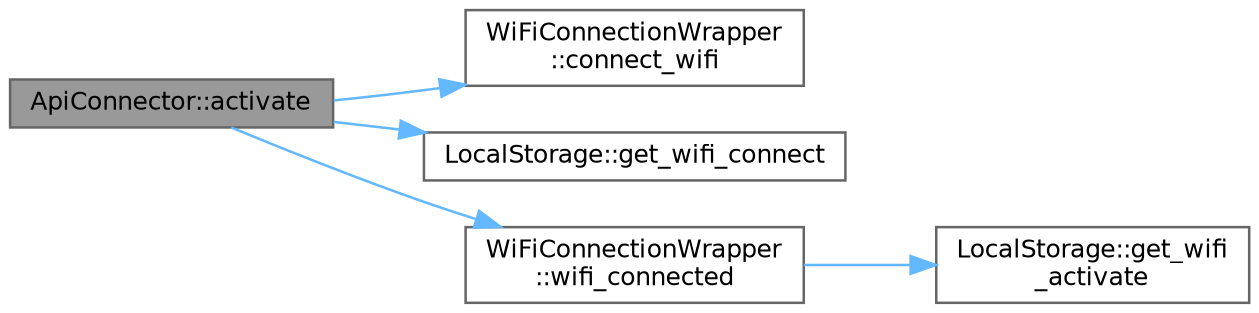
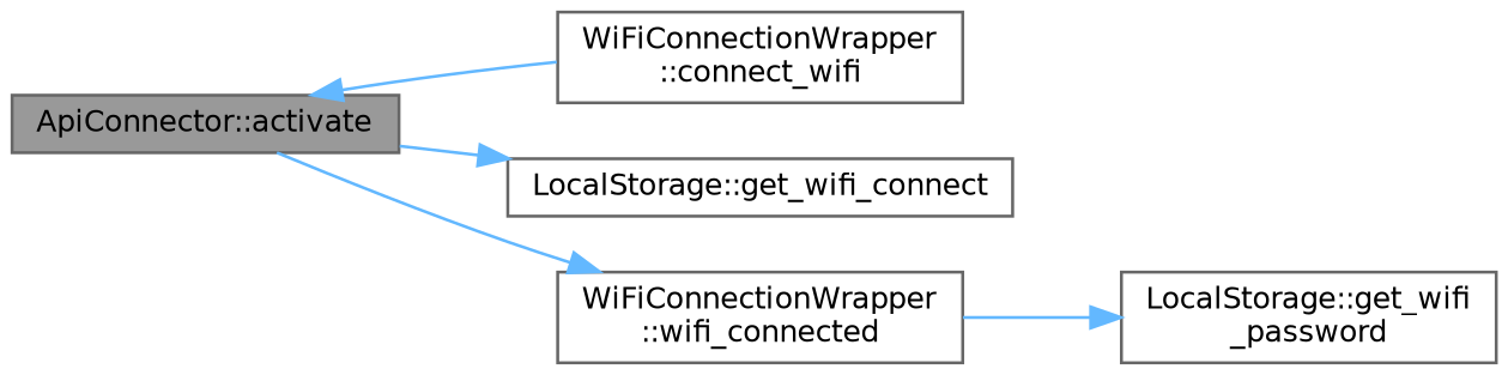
  digraph {
    rankdir=LR
    node [color=grey40 fillcolor=white fontname=Helvetica fontsize=10 shape=box style=filled]
    edge [color=steelblue1 fontname=Helvetica fontsize=10 labelfontname=Helvetica labelfontsize=10 style=solid]
    n1 [color=gray40 fillcolor=grey60 fontcolor=black height=0.2 label="ApiConnector::activate" width=0.4]
    n2 [height=0.2 label="WiFiConnectionWrapper\l::connect_wifi" width=0.4]
    n3 [height=0.2 label="LocalStorage::get_wifi_connect" width=0.4]
    n4 [height=0.2 label="WiFiConnectionWrapper\l::wifi_connected" width=0.4]
-   n5 [height=0.2 label="LocalStorage::get_wifi\l_activate" width=0.4]
-   n1 -> n2
+   n5 [height=0.2 label="LocalStorage::get_wifi\l_password" width=0.4]
+   n2 -> n1
    n1 -> n3
    n1 -> n4
    n4 -> n5
  }
